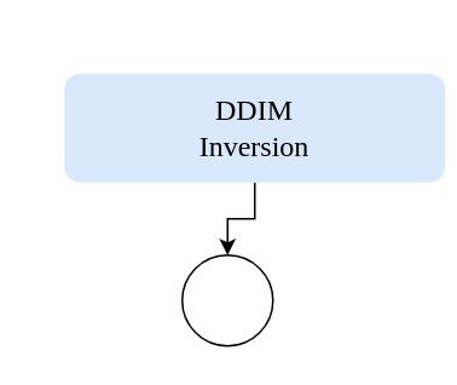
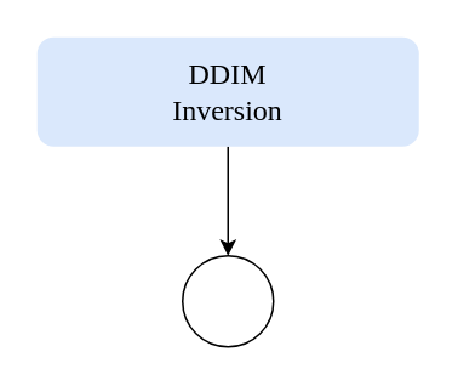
  <mxCell id="0" />
  <mxCell id="1" parent="0" />
  <mxCell id="2" style="edgeStyle=orthogonalEdgeStyle;rounded=0;orthogonalLoop=1;jettySize=auto;html=1;exitX=0.5;exitY=1;exitDx=0;exitDy=0;" edge="1" parent="1" source="3" target="4"><mxGeometry relative="1" as="geometry"><mxPoint x="125" y="130" as="targetPoint" /></mxGeometry></mxCell>
- <mxCell id="3" value="&lt;font style=&quot;font-size: 16px;&quot; face=&quot;Times New Roman&quot;&gt;DDIM&lt;/font&gt;&lt;div&gt;&lt;font style=&quot;font-size: 16px;&quot; face=&quot;Times New Roman&quot;&gt;Inversion&lt;/font&gt;&lt;/div&gt;" style="rounded=1;whiteSpace=wrap;html=1;fillColor=#dae8fc;strokeColor=none;" vertex="1" parent="1"><mxGeometry x="35" y="40" width="210" height="60" as="geometry" /></mxCell>
+ <mxCell id="3" value="&lt;font style=&quot;font-size: 16px;&quot; face=&quot;Times New Roman&quot;&gt;DDIM&lt;/font&gt;&lt;div&gt;&lt;font style=&quot;font-size: 16px;&quot; face=&quot;Times New Roman&quot;&gt;Inversion&lt;/font&gt;&lt;/div&gt;" style="rounded=1;whiteSpace=wrap;html=1;fillColor=#dae8fc;strokeColor=none;" vertex="1" parent="1"><mxGeometry x="20" y="20" width="210" height="60" as="geometry" /></mxCell>
  <mxCell id="4" value="&lt;blockquote&gt;&lt;br&gt;&lt;/blockquote&gt;" style="ellipse;whiteSpace=wrap;html=1;aspect=fixed;" vertex="1" parent="1"><mxGeometry x="100" y="140" width="50" height="50" as="geometry" /></mxCell>
